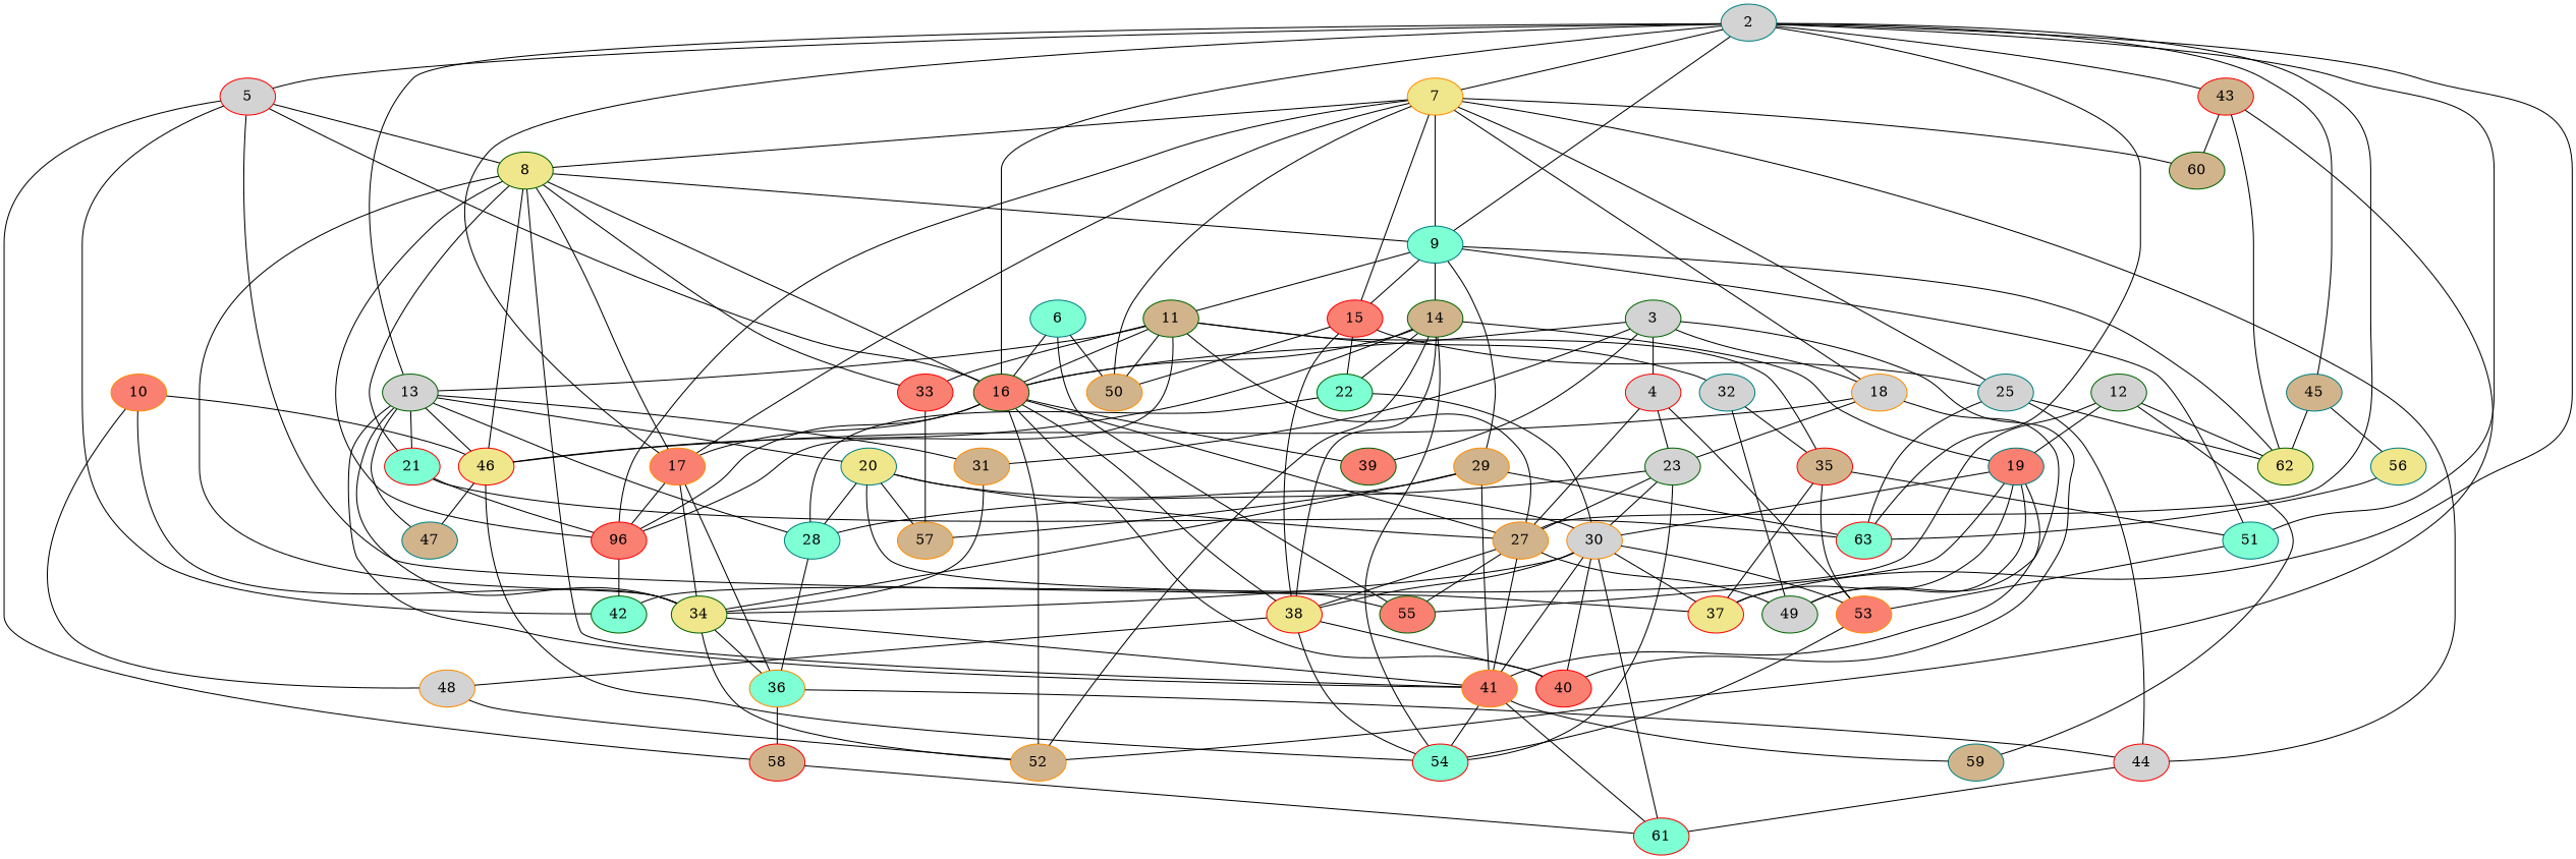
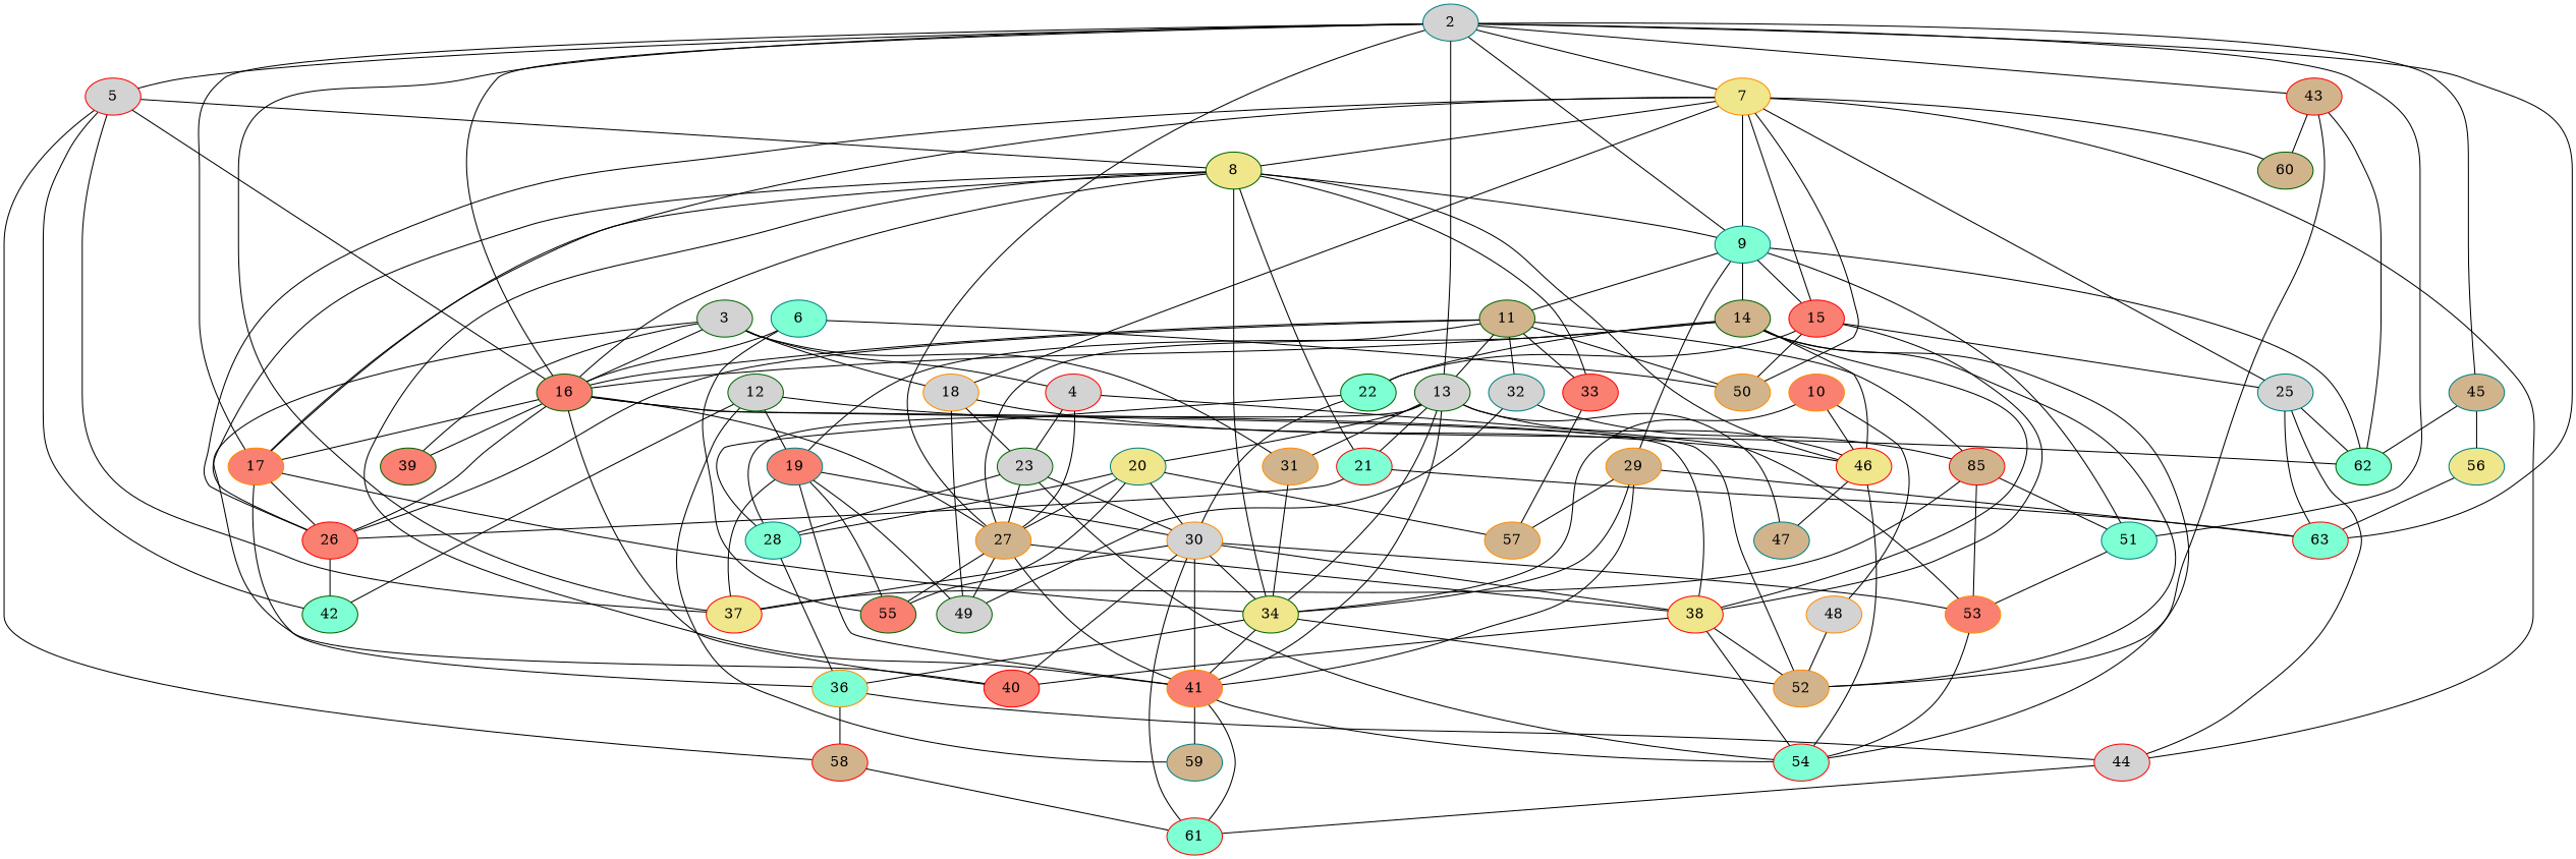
  graph {
    node [color=red fillcolor=tan style=filled]
    edge [weight=1.0]
    18 [color=darkorange fillcolor=lightgrey]
    23 [color=darkgreen fillcolor=lightgrey]
    46 [fillcolor=khaki]
    49 [color=darkgreen fillcolor=lightgrey]
    2 [color=teal fillcolor=lightgrey]
    5 [fillcolor=lightgrey]
    7 [color=darkorange fillcolor=khaki]
    9 [color=teal fillcolor=aquamarine]
    13 [color=darkgreen fillcolor=lightgrey]
    16 [color=darkgreen fillcolor=salmon]
    17 [color=darkorange fillcolor=salmon]
    27 [color=darkorange]
    37 [fillcolor=khaki]
    43
    45 [color=teal]
    51 [color=teal fillcolor=aquamarine]
    63 [fillcolor=aquamarine]
    8 [color=darkgreen fillcolor=khaki]
    42 [color=darkgreen fillcolor=aquamarine]
    58
    60 [color=darkgreen]
    50 [color=darkorange]
    15 [fillcolor=salmon]
    25 [color=teal fillcolor=lightgrey]
-   26 [fillcolor=salmon label=96]
+   26 [fillcolor=salmon]
    44 [fillcolor=lightgrey]
    11 [color=darkgreen]
    14 [color=darkgreen]
    29 [color=darkorange]
-   62 [color=darkgreen fillcolor=khaki]
+   62 [color=darkgreen fillcolor=aquamarine]
    31 [color=darkorange]
    21 [fillcolor=aquamarine]
    34 [color=darkgreen fillcolor=khaki]
    41 [color=darkorange fillcolor=salmon]
    20 [color=teal fillcolor=khaki]
    28 [color=teal fillcolor=aquamarine]
    47 [color=teal]
    39 [color=darkgreen fillcolor=salmon]
    40 [fillcolor=salmon]
    38 [fillcolor=khaki]
    52 [color=darkorange]
    36 [color=darkorange fillcolor=aquamarine]
    55 [color=darkgreen fillcolor=salmon]
    56 [color=teal fillcolor=khaki]
    53 [color=darkorange fillcolor=salmon]
    3 [color=darkgreen fillcolor=lightgrey]
    4 [fillcolor=lightgrey]
    54 [fillcolor=aquamarine]
    30 [color=darkorange fillcolor=lightgrey]
    33 [fillcolor=salmon]
    61 [fillcolor=aquamarine]
    6 [color=teal fillcolor=aquamarine]
    22 [color=darkgreen fillcolor=aquamarine]
    57 [color=darkorange]
    59 [color=teal]
    32 [color=teal fillcolor=lightgrey]
-   35
+   35 [label=85]
    19 [color=teal fillcolor=salmon]
    10 [color=darkorange fillcolor=salmon]
    48 [color=darkorange fillcolor=lightgrey]
    12 [color=darkgreen fillcolor=lightgrey]
    18 -- 23
    18 -- 46
    18 -- 49
    23 -- 27 [weight=2.0]
    23 -- 28
    23 -- 54
    23 -- 30
    46 -- 47
    46 -- 54
    2 -- 5
    2 -- 7
    2 -- 9
    2 -- 13
    2 -- 16 [weight=2.0]
    2 -- 17
    2 -- 27
    2 -- 37
    2 -- 43
    2 -- 45
    2 -- 51
    2 -- 63
    5 -- 16
    5 -- 37
    5 -- 8
    5 -- 42
    5 -- 58
    7 -- 18
    7 -- 9
    7 -- 17
    7 -- 8
    7 -- 60
    7 -- 50
    7 -- 15
    7 -- 25
    7 -- 26
    7 -- 44
    9 -- 51
    9 -- 15
    9 -- 11
    9 -- 14 [weight=2.0]
    9 -- 29
    9 -- 62
    13 -- 46
    13 -- 31
    13 -- 21
    13 -- 34 [weight=2.0]
    13 -- 41
    13 -- 20
    13 -- 28
    13 -- 47
    16 -- 17
    16 -- 27
    16 -- 26
    16 -- 39
    16 -- 40
    16 -- 38
    16 -- 52
    17 -- 26
    17 -- 34
    17 -- 36
    27 -- 49 [weight=2.0]
    27 -- 41
    27 -- 38
    27 -- 55
    43 -- 60
    43 -- 62
    43 -- 52
    45 -- 62
    45 -- 56
    51 -- 53
    8 -- 46
    8 -- 9
    8 -- 16
    8 -- 17
    8 -- 26
    8 -- 21
    8 -- 34 [weight=2.0]
    8 -- 41
    8 -- 33
    58 -- 61
    15 -- 50
    15 -- 25
    15 -- 38
    15 -- 22
    25 -- 63
    25 -- 44
    25 -- 62
    26 -- 42
    44 -- 61
    11 -- 13
    11 -- 16
    11 -- 27
    11 -- 50
    11 -- 26
    11 -- 33
    11 -- 32
    11 -- 35
    14 -- 46
    14 -- 16
    14 -- 38
    14 -- 52
    14 -- 54
    14 -- 22
    14 -- 19
    29 -- 63
    29 -- 34
    29 -- 41
    29 -- 57
    31 -- 34 [weight=2.0]
    21 -- 63
    21 -- 26
    34 -- 41
    34 -- 52
    34 -- 36
    41 -- 54
    41 -- 61
    41 -- 59
    20 -- 27
    20 -- 28 [weight=2.0]
    20 -- 55
    20 -- 30
    20 -- 57
    28 -- 36
    38 -- 40
-   38 -- 48
+   38 -- 52
    38 -- 54
    36 -- 58
    36 -- 44
    56 -- 63
    53 -- 54
    3 -- 18
    3 -- 16
    3 -- 31 [weight=2.0]
    3 -- 39
    3 -- 40
    3 -- 4
    4 -- 23
    4 -- 27
    4 -- 53
    30 -- 37
    30 -- 34 [weight=2.0]
    30 -- 41 [weight=2.0]
    30 -- 40
    30 -- 38
    30 -- 53
    30 -- 61
    33 -- 57
    6 -- 16
    6 -- 50
    6 -- 55
    22 -- 28
    22 -- 30
    32 -- 49
    32 -- 35
    35 -- 37
    35 -- 51
    35 -- 53
    19 -- 49
    19 -- 37
    19 -- 41
    19 -- 55
    19 -- 30 [weight=2.0]
    10 -- 46
    10 -- 34
    10 -- 48
    48 -- 52
    12 -- 42
    12 -- 62
    12 -- 59
    12 -- 19
  }
